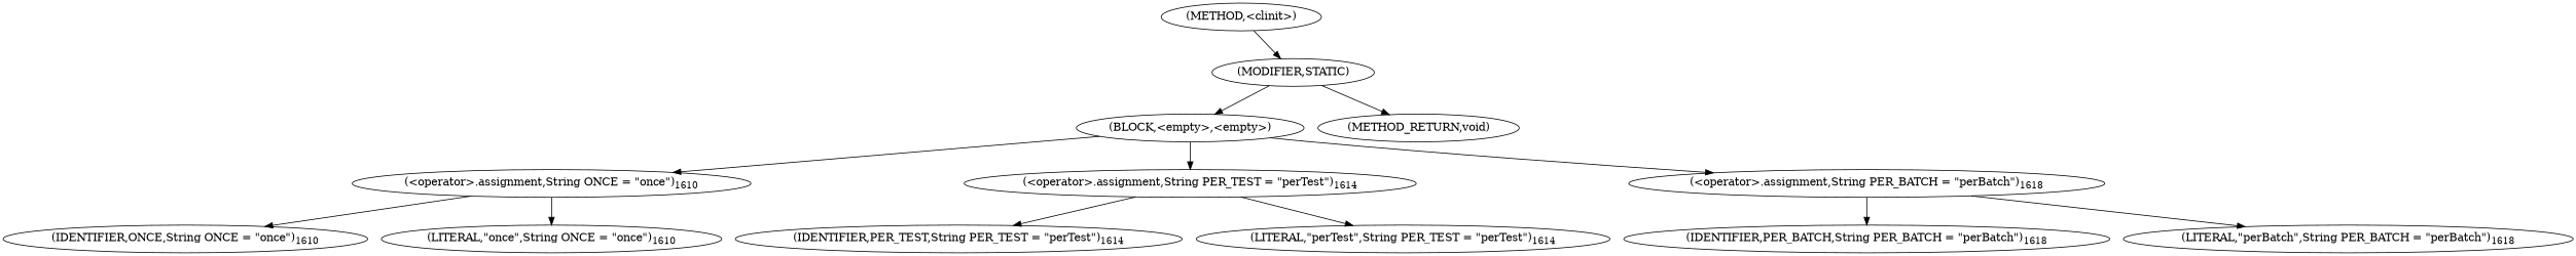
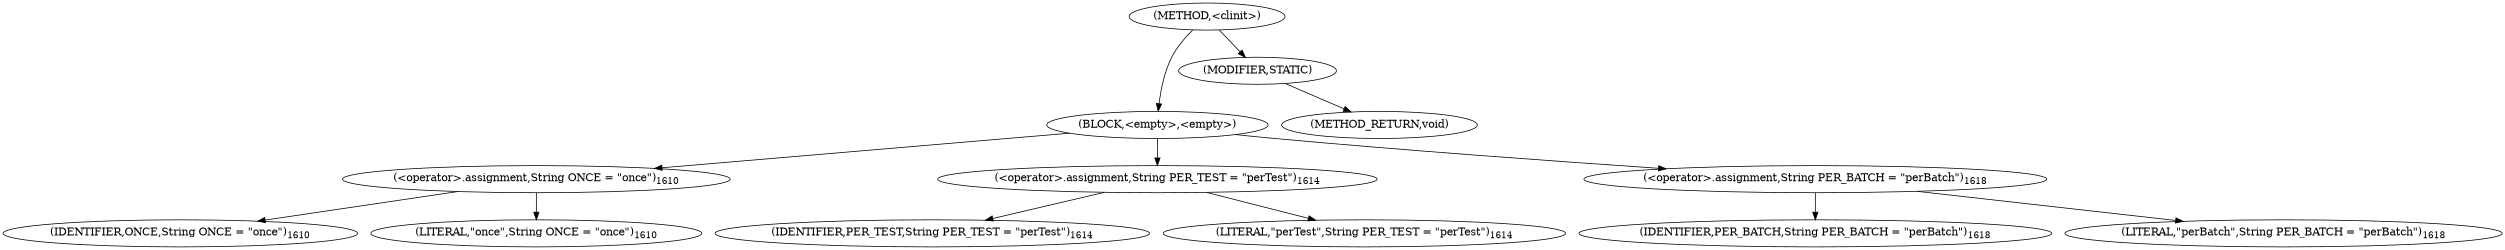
  digraph {
    n1 [label=<(METHOD,&lt;clinit&gt;)>]
    n2 [label=<(BLOCK,&lt;empty&gt;,&lt;empty&gt;)>]
    n3 [label=<(MODIFIER,STATIC)>]
    n4 [label=<(&lt;operator&gt;.assignment,String ONCE = &quot;once&quot;)<SUB>1610</SUB>>]
    n5 [label=<(&lt;operator&gt;.assignment,String PER_TEST = &quot;perTest&quot;)<SUB>1614</SUB>>]
    n6 [label=<(&lt;operator&gt;.assignment,String PER_BATCH = &quot;perBatch&quot;)<SUB>1618</SUB>>]
    n7 [label=<(METHOD_RETURN,void)>]
    n8 [label=<(IDENTIFIER,ONCE,String ONCE = &quot;once&quot;)<SUB>1610</SUB>>]
    n9 [label=<(LITERAL,&quot;once&quot;,String ONCE = &quot;once&quot;)<SUB>1610</SUB>>]
    n10 [label=<(IDENTIFIER,PER_TEST,String PER_TEST = &quot;perTest&quot;)<SUB>1614</SUB>>]
    n11 [label=<(LITERAL,&quot;perTest&quot;,String PER_TEST = &quot;perTest&quot;)<SUB>1614</SUB>>]
    n12 [label=<(IDENTIFIER,PER_BATCH,String PER_BATCH = &quot;perBatch&quot;)<SUB>1618</SUB>>]
    n13 [label=<(LITERAL,&quot;perBatch&quot;,String PER_BATCH = &quot;perBatch&quot;)<SUB>1618</SUB>>]
-   n3 -> n2
+   n1 -> n2
    n1 -> n3
    n2 -> n4
    n2 -> n5
    n2 -> n6
    n3 -> n7
    n4 -> n8
    n4 -> n9
    n5 -> n10
    n5 -> n11
    n6 -> n12
    n6 -> n13
  }
